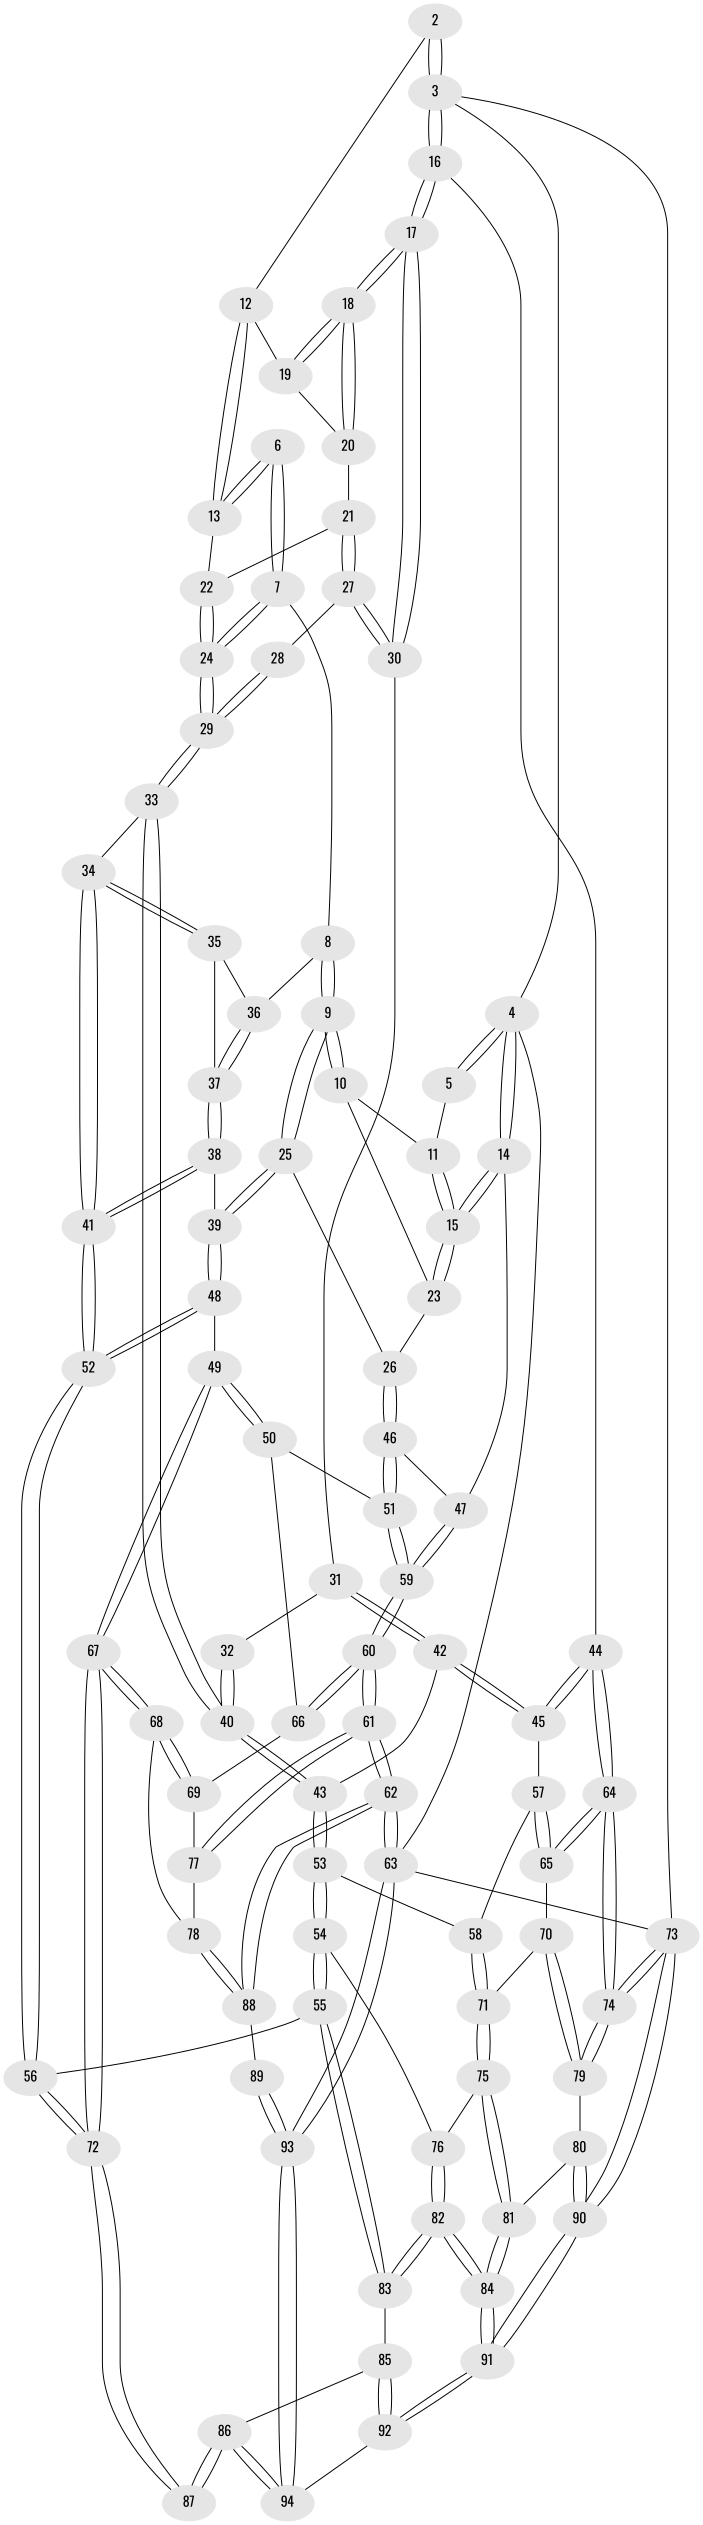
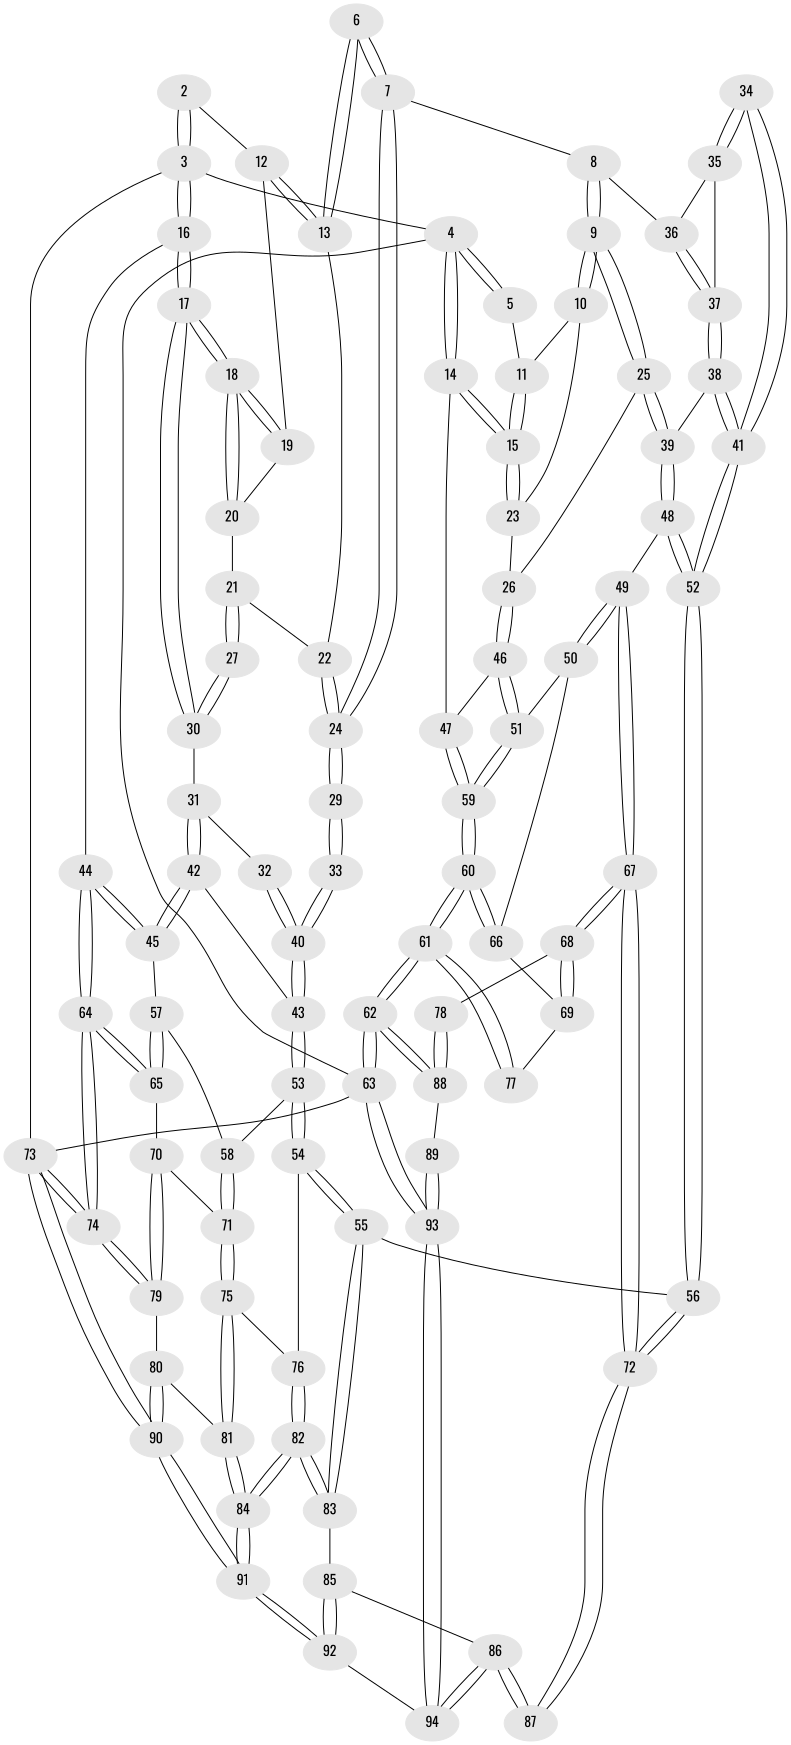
  graph {
    fontname=Oswald
    node [color=gray90 fontname=Oswald style=filled]
    edge [fontname=Oswald]
    2
    3
    12
    6
    7
    13
    4
    16
    73
    19
    5
    14
    63
    17
    44
    74
    90
    11
    15
    47
    93
    8
    24
    22
    9
    36
    29
    10
    25
    37
    23
    26
    39
    20
    59
    18
    30
    45
    64
    31
    21
    27
-   28
    46
    33
    48
    51
    32
    40
    34
    42
    43
    35
    41
    52
    38
    49
    53
    56
    57
    54
    58
    65
    60
    50
    67
    66
    72
    68
    69
    55
    76
    71
    83
    82
    85
    87
    70
    75
    61
    62
    77
    88
    78
    89
    94
    79
    80
    81
    91
    84
    86
    92
    2 -- 3
    2 -- 3
    2 -- 12
    3 -- 4
    3 -- 16
    3 -- 16
    3 -- 73
    12 -- 13
    12 -- 13
    12 -- 19
    6 -- 7
    6 -- 7
    6 -- 13
    6 -- 13
    7 -- 8
    7 -- 24
    7 -- 24
    13 -- 22
    4 -- 5
    4 -- 5
    4 -- 14
    4 -- 14
    4 -- 63
    16 -- 17
    16 -- 17
    16 -- 44
    73 -- 74
    73 -- 74
    73 -- 90
    73 -- 90
    19 -- 20
    5 -- 11
    14 -- 15
    14 -- 15
    14 -- 47
    63 -- 73
    63 -- 93
    63 -- 93
    17 -- 18
    17 -- 18
    17 -- 30
    17 -- 30
    44 -- 45
    44 -- 45
    44 -- 64
    44 -- 64
    74 -- 79
    74 -- 79
    90 -- 91
    90 -- 91
    11 -- 15
    11 -- 15
    15 -- 23
    15 -- 23
    47 -- 59
    47 -- 59
    93 -- 94
    93 -- 94
    8 -- 9
    8 -- 9
    8 -- 36
    24 -- 29
    24 -- 29
    22 -- 24
    22 -- 24
    9 -- 10
    9 -- 10
    9 -- 25
    9 -- 25
    36 -- 37
    36 -- 37
    29 -- 33
    29 -- 33
    10 -- 11
    10 -- 23
    25 -- 26
    25 -- 39
    25 -- 39
    37 -- 38
    37 -- 38
    23 -- 26
    26 -- 46
    26 -- 46
    39 -- 48
    39 -- 48
    20 -- 21
    59 -- 60
    59 -- 60
    18 -- 19
    18 -- 19
    18 -- 20
    18 -- 20
    30 -- 31
    45 -- 57
    64 -- 74
    64 -- 74
    64 -- 65
    64 -- 65
    31 -- 32
    31 -- 42
    31 -- 42
    21 -- 22
    21 -- 27
    21 -- 27
    27 -- 30
    27 -- 30
-   27 -- 28
-   28 -- 29
-   28 -- 29
    46 -- 47
    46 -- 51
    46 -- 51
    33 -- 40
    33 -- 40
-   33 -- 34
    48 -- 52
    48 -- 52
    48 -- 49
    51 -- 59
    51 -- 59
    32 -- 40
    32 -- 40
    40 -- 43
    40 -- 43
    34 -- 35
    34 -- 35
    34 -- 41
    34 -- 41
    42 -- 45
    42 -- 45
    42 -- 43
    43 -- 53
    43 -- 53
    35 -- 36
    35 -- 37
    41 -- 52
    41 -- 52
    52 -- 56
    52 -- 56
    38 -- 39
    38 -- 41
    38 -- 41
    49 -- 50
    49 -- 50
    49 -- 67
    49 -- 67
    53 -- 54
    53 -- 54
    53 -- 58
    56 -- 72
    56 -- 72
    57 -- 58
    57 -- 65
    57 -- 65
    54 -- 55
    54 -- 55
    54 -- 76
    58 -- 71
    58 -- 71
    65 -- 70
    60 -- 66
    60 -- 66
    60 -- 61
    60 -- 61
    50 -- 51
    50 -- 66
    67 -- 72
    67 -- 72
    67 -- 68
    67 -- 68
    66 -- 69
    72 -- 87
    72 -- 87
    68 -- 69
    68 -- 69
    68 -- 78
    69 -- 77
    55 -- 56
    55 -- 83
    55 -- 83
    76 -- 82
    76 -- 82
    71 -- 75
    71 -- 75
    83 -- 85
    82 -- 83
    82 -- 83
    82 -- 84
    82 -- 84
    85 -- 86
    85 -- 92
    85 -- 92
    70 -- 71
    70 -- 79
    70 -- 79
    75 -- 76
    75 -- 81
    75 -- 81
    61 -- 62
    61 -- 62
    61 -- 77
    61 -- 77
    62 -- 63
    62 -- 63
    62 -- 88
    62 -- 88
-   77 -- 78
    88 -- 89
    78 -- 88
    78 -- 88
    89 -- 93
    89 -- 93
    79 -- 80
    80 -- 90
    80 -- 90
    80 -- 81
    81 -- 84
    81 -- 84
    91 -- 92
    91 -- 92
    84 -- 91
    84 -- 91
    86 -- 87
    86 -- 87
    86 -- 94
    86 -- 94
    92 -- 94
  }
